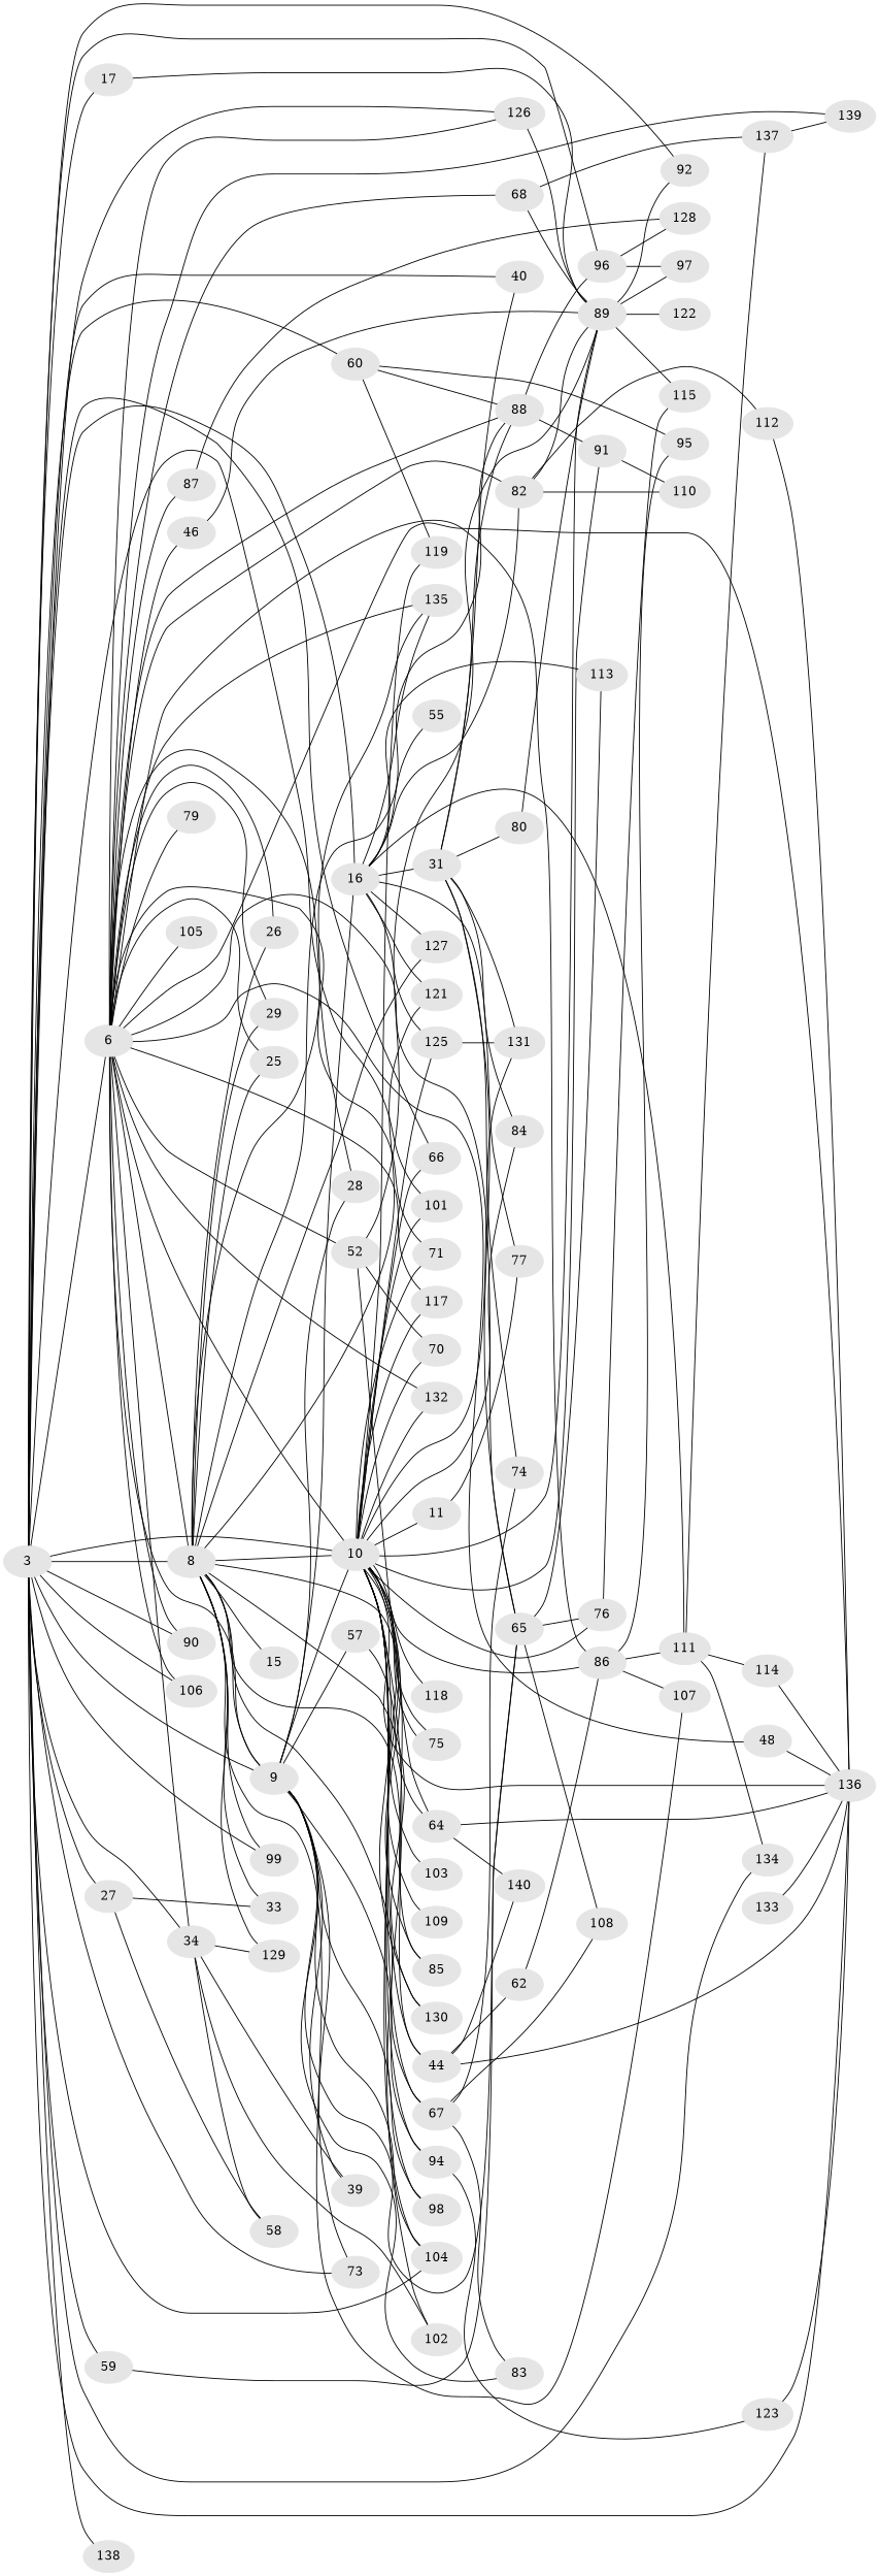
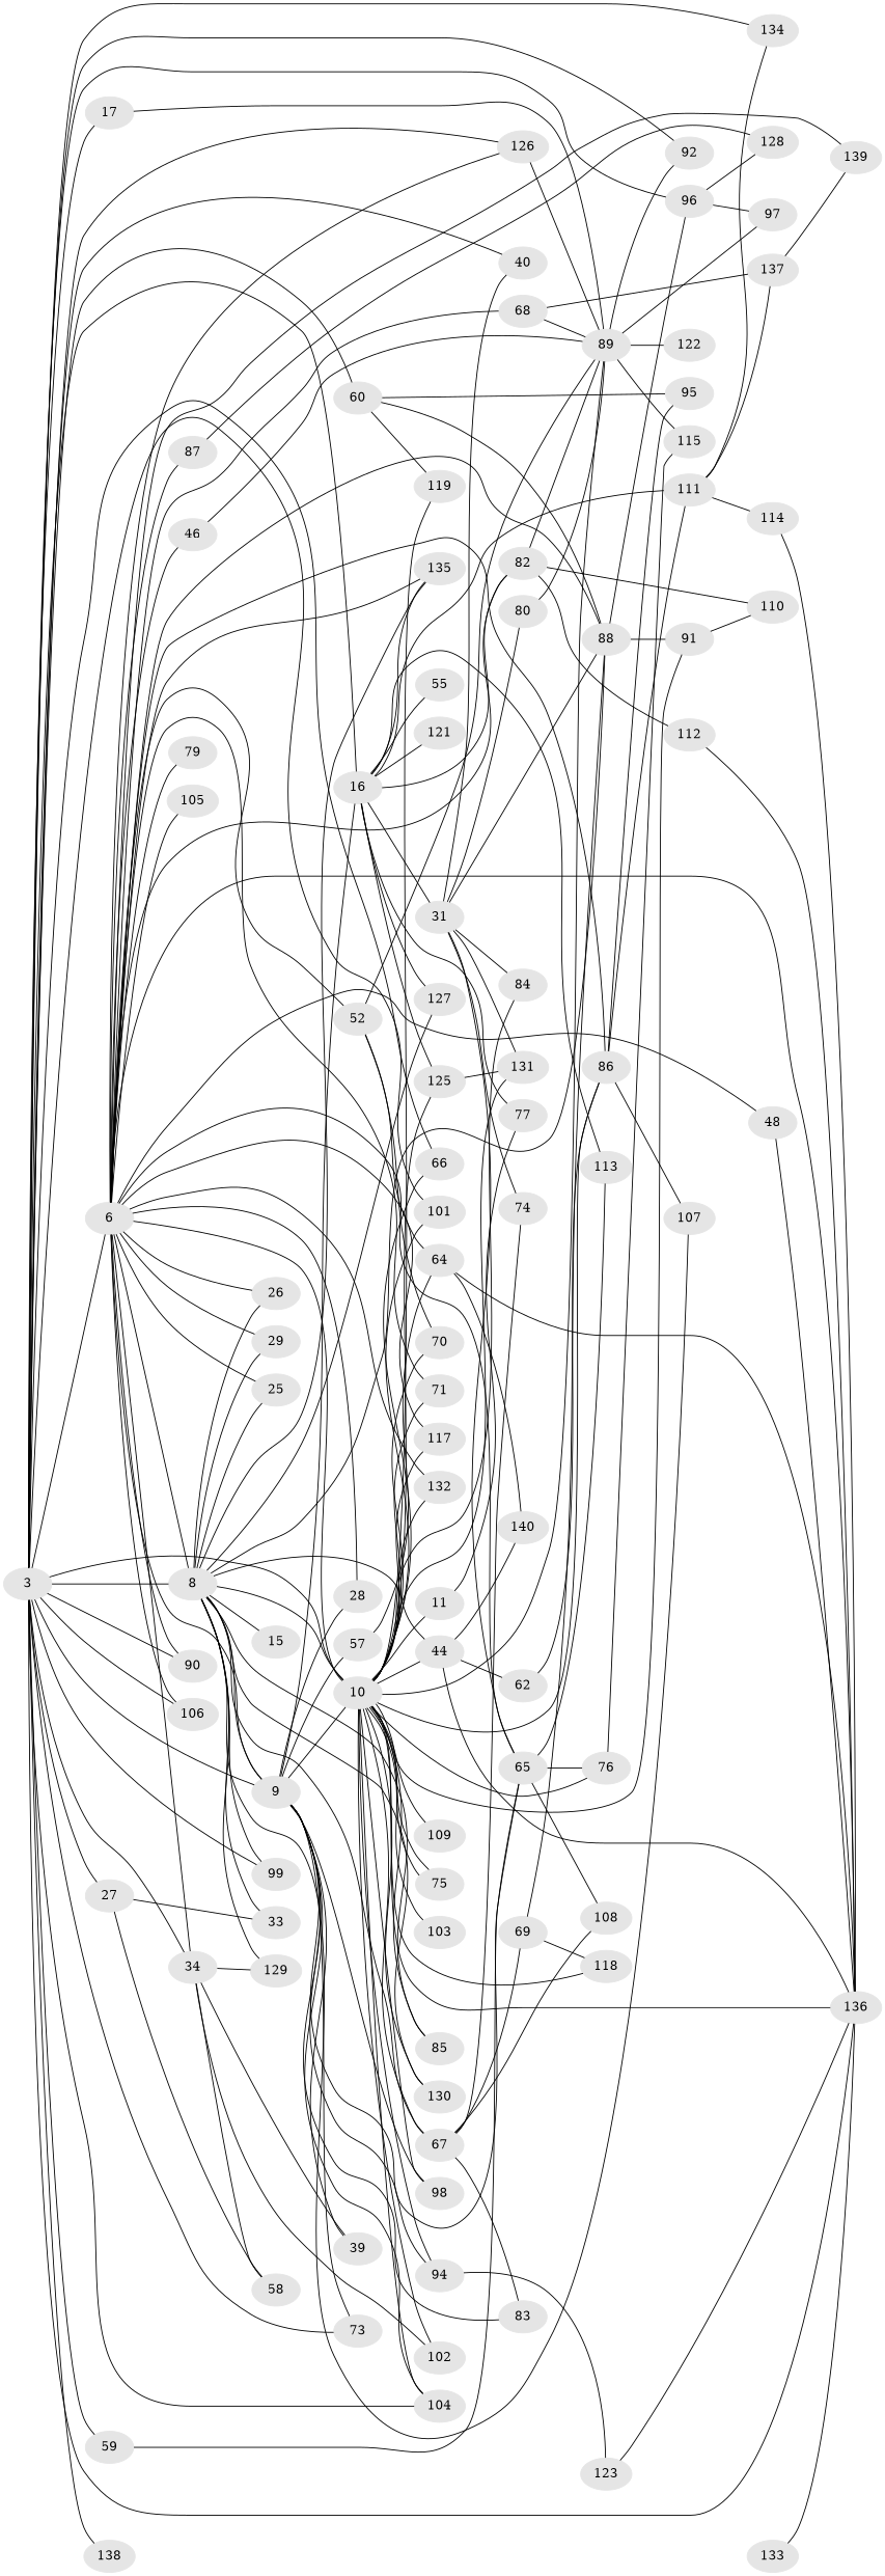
  graph {
    rankdir=LR
    node [color=gray90 style=filled]
    3 [super="+2"]
    6 [super="+1"]
    8 [super="+5"]
    9 [super="+7"]
    10 [super="+4"]
    16 [super="+12"]
    17
    27
    34 [super="+32+22"]
    40
    59
    60
    66
    73
    90
    92
    96 [super="+93"]
    99
    101
    104 [super="+53"]
    106
    126
    134
    136 [super="+24+50+124+120"]
    138
    25
    26
    28
    29
    46
    48
    52
    65 [super="+56+45"]
    68
    71
    79
    82 [super="+38"]
    86 [super="+21"]
    87
    88 [super="+36"]
    105
    117
    132
    135 [super="+47"]
    139
    15
    33
    44 [super="+14"]
    67
    85
    107
    121
    127
    129 [super="+81"]
    130
    39
    57
    83 [super="+63"]
    94
    98
    89 [super="+72"]
    11
    70
    75
    76
    84
    91
    102
    103 [super="+43"]
    109 [super="+37"]
    118
    119
    125
    131
    55
    77
    31
    111
    113
    58
    95
    128
    97
    64
    108
    137
    110
    112
    62
    140
    74
+   69
    115
    122
    123
    133
    80
    114
    3 -- 6 [weight=4]
    3 -- 8 [weight=4]
    3 -- 9 [weight=4]
    3 -- 10 [weight=4]
    3 -- 16 [weight=2]
    3 -- 17 [weight=2]
    3 -- 27 [weight=2]
    3 -- 34
    3 -- 40
    3 -- 59
    3 -- 60
    3 -- 66
    3 -- 73
    3 -- 90
    3 -- 92
    3 -- 96 [weight=2]
    3 -- 99
    3 -- 101
    3 -- 104
    3 -- 106
    3 -- 126
    3 -- 134
    3 -- 136 [weight=5]
    3 -- 138 [weight=2]
    6 -- 8 [weight=4]
    6 -- 9 [weight=4]
    6 -- 10 [weight=4]
    6 -- 34 [weight=4]
    6 -- 90
    6 -- 106
    6 -- 126
    6 -- 136 [weight=4]
    6 -- 25
    6 -- 26
    6 -- 28
    6 -- 29
    6 -- 46
    6 -- 48
    6 -- 52
    6 -- 65
    6 -- 68
    6 -- 71
    6 -- 79 [weight=2]
    6 -- 82
    6 -- 86 [weight=2]
    6 -- 87
    6 -- 88 [weight=2]
    6 -- 105 [weight=2]
    6 -- 117
    6 -- 132
    6 -- 135
    6 -- 139
    8 -- 9 [weight=4]
    8 -- 10 [weight=4]
    8 -- 99
    8 -- 25
    8 -- 26
    8 -- 29
    8 -- 88 [weight=2]
    8 -- 135
    8 -- 15 [weight=2]
    8 -- 33
    8 -- 44
    8 -- 67
    8 -- 85
    8 -- 107
-   8 -- 121
    8 -- 127
    8 -- 129
    8 -- 130
    9 -- 10 [weight=4]
    9 -- 16
    9 -- 73
    9 -- 104
    9 -- 28
    9 -- 65 [weight=2]
    9 -- 39
    9 -- 57 [weight=2]
    9 -- 83
    9 -- 94
    9 -- 98
    10 -- 66
    10 -- 101
    10 -- 104
    10 -- 136 [weight=4]
    10 -- 71
    10 -- 86
    10 -- 117
    10 -- 132
    10 -- 44 [weight=2]
    10 -- 67
    10 -- 85
    10 -- 130
    10 -- 94
    10 -- 98
    10 -- 89 [weight=4]
    10 -- 11 [weight=2]
    10 -- 70
    10 -- 75
    10 -- 75
    10 -- 76
    10 -- 84
    10 -- 91
    10 -- 102
    10 -- 103 [weight=3]
    10 -- 109 [weight=3]
    10 -- 118
    10 -- 119
    10 -- 125
    10 -- 131
    16 -- 82
    16 -- 135
    16 -- 121
    16 -- 127
    16 -- 125
    16 -- 55
    16 -- 77
    16 -- 31
    16 -- 111
    16 -- 113
    17 -- 89
    27 -- 33
    27 -- 58
    34 -- 129 [weight=2]
    34 -- 39
    34 -- 102
    34 -- 58
    59 -- 65
    60 -- 88
    60 -- 119
    60 -- 95
    96 -- 128
    96 -- 97
    126 -- 89 [weight=3]
    46 -- 89
    48 -- 136
    52 -- 89
    52 -- 70
    52 -- 64
    65 -- 76
    65 -- 113
    65 -- 108
    68 -- 89
    68 -- 137
    82 -- 89
    82 -- 110
    82 -- 112
    86 -- 107
    86 -- 111
    86 -- 95
    87 -- 128
    88 -- 96
    88 -- 91
    44 -- 136
    44 -- 62
    44 -- 140
    67 -- 83
    67 -- 108
    67 -- 74
+   67 -- 69
    57 -- 64
    94 -- 123
    89 -- 92
    89 -- 97
    89 -- 115
    89 -- 122 [weight=2]
    11 -- 77
    76 -- 115
    91 -- 110
    125 -- 131
    31 -- 40
    31 -- 65
    31 -- 88
    31 -- 84
    31 -- 131
    31 -- 74
    31 -- 80
    111 -- 134
    111 -- 137
    111 -- 114
    64 -- 136
    64 -- 140
    137 -- 139
    112 -- 136
    62 -- 86
+   69 -- 88
+   69 -- 118
    123 -- 136
    133 -- 136
    80 -- 89
    114 -- 136
  }
